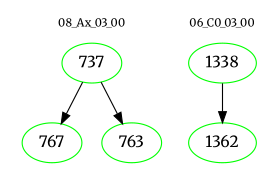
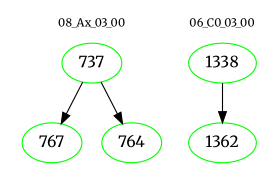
  digraph {
    fontname=Merriweather
    node [color=green fontname=Merriweather]
    edge [color=black fontname=Merriweather]
    n1 [label=737]
    n2 [label=767]
-   n3 [label=763]
+   n3 [label=764]
    n4 [label=1338]
    n5 [label=1362]
    subgraph cluster_1 {
      color=white
      fontsize=10
      label="08_Ax_03_00"
      n1
      n2
      n3
    }
    subgraph cluster_2 {
      color=white
      fontsize=10
      label="06_C0_03_00"
      n4
      n5
    }
    n1 -> n2
    n1 -> n3
    n4 -> n5
  }
